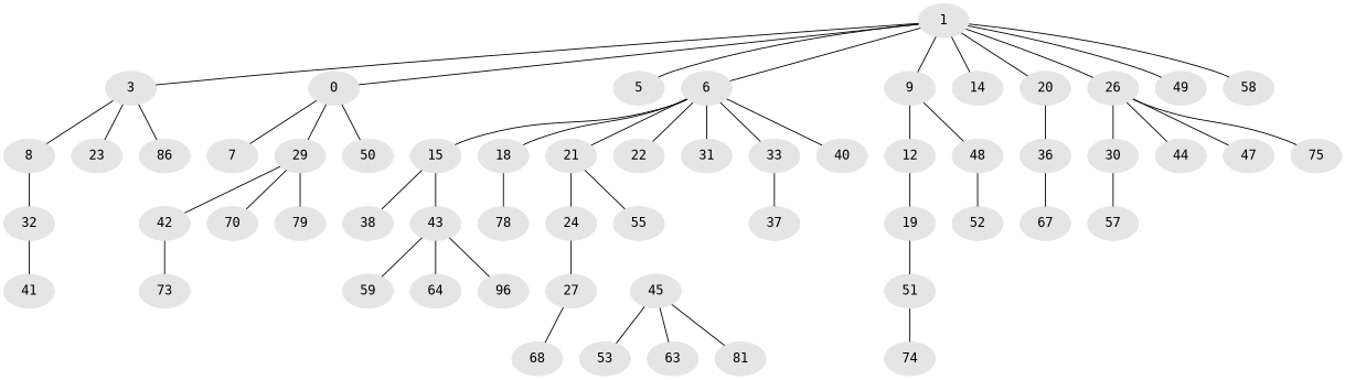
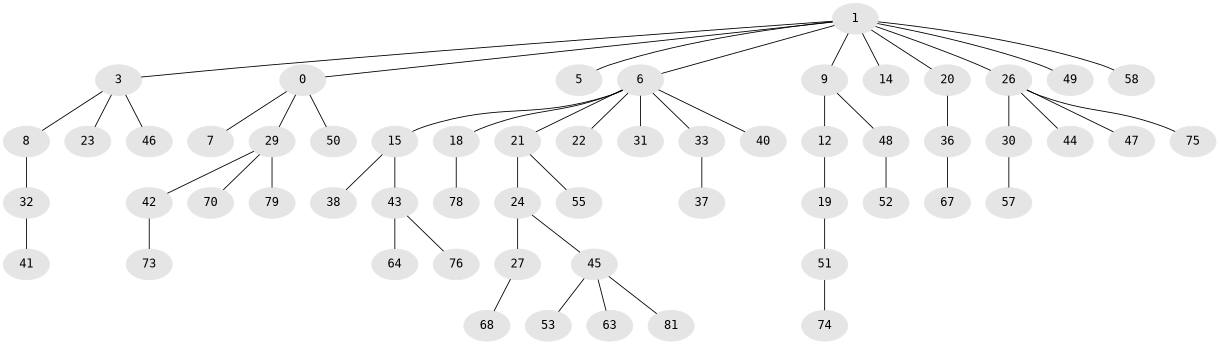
  graph {
    fontname="DejaVu Sans Mono"
    node [color=gray90 fontname="DejaVu Sans Mono" style=filled]
    edge [fontname="DejaVu Sans Mono"]
    1 [super="+2"]
    3 [super="+34+28"]
    n3 [label=0 super="+25"]
    5 [super="+60+65"]
    6 [super="+10"]
    9 [super="+83"]
    14
    20
    26
    49 [super="+82"]
    58
    8
    23
-   46 [label=86]
+   46
    7 [super="+11+17"]
    29 [super="+35"]
    50 [super="+62"]
    15 [super="+39"]
    18
    21
    22
    31
    33
    40
    n25 [label=12]
    48 [super="+54"]
    36
    30
    44
    47
    75
    32
    42
    70
    79
    38
    43 [super="+57"]
    78
    24
    55
    37 [super="+84"]
    41
    19
    52 [super="+61"]
-   59
    64
-   76 [label=96]
+   76
    51
    74
    67
    27
    45
    68
    53 [super="+72"]
    63
    81
    n57 [label=57]
    73
    1 -- 3
    1 -- n3
    1 -- 5
    1 -- 6
    1 -- 9
    1 -- 14
    1 -- 20
    1 -- 26
    1 -- 49
    1 -- 58
    3 -- 8
    3 -- 23
    3 -- 46
    n3 -- 7
    n3 -- 29
    n3 -- 50
    6 -- 15
    6 -- 18
    6 -- 21
    6 -- 22
    6 -- 31
    6 -- 33
    6 -- 40
    9 -- n25
    9 -- 48
    20 -- 36
    26 -- 30
    26 -- 44
    26 -- 47
    26 -- 75
    8 -- 32
    29 -- 42
    29 -- 70
    29 -- 79
    15 -- 38
    15 -- 43
    18 -- 78
    21 -- 24
    21 -- 55
    33 -- 37
    n25 -- 19
    48 -- 52
    36 -- 67
    30 -- n57
    32 -- 41
    42 -- 73
-   43 -- 59
    43 -- 64
    43 -- 76
    24 -- 27
+   24 -- 45
    19 -- 51
    51 -- 74
    27 -- 68
    45 -- 53
    45 -- 63
    45 -- 81
  }
